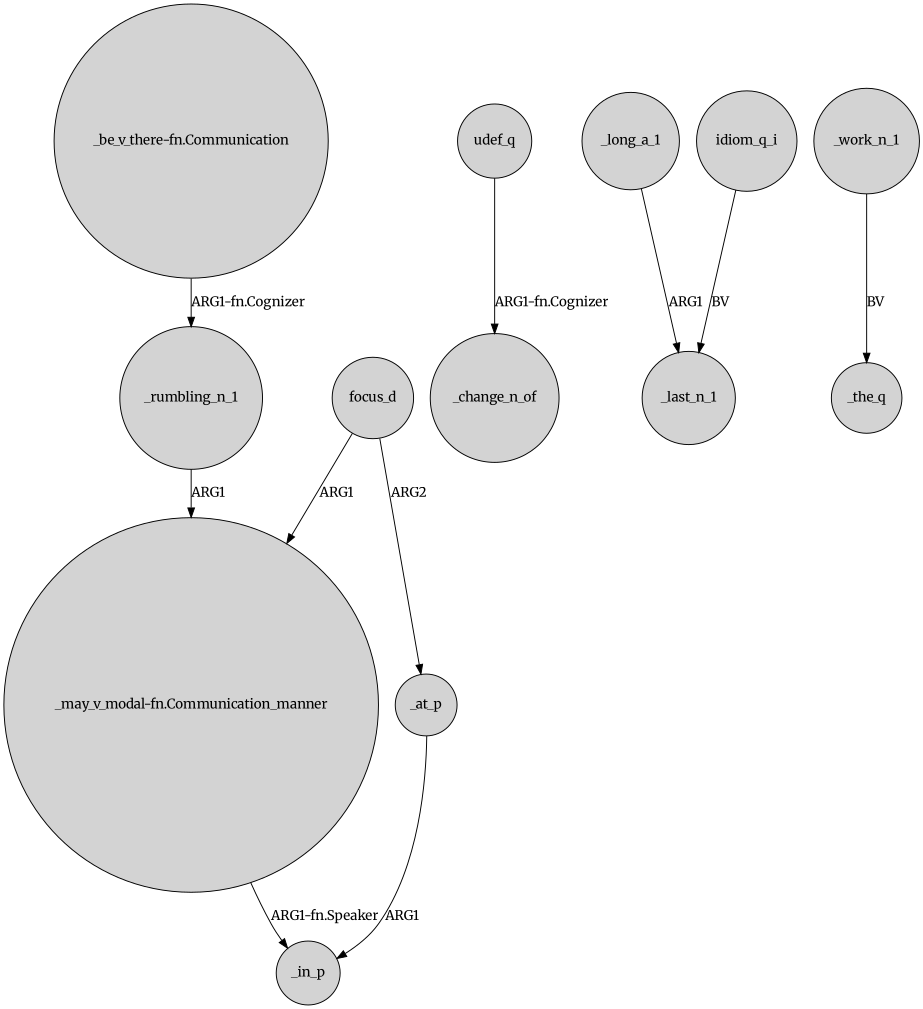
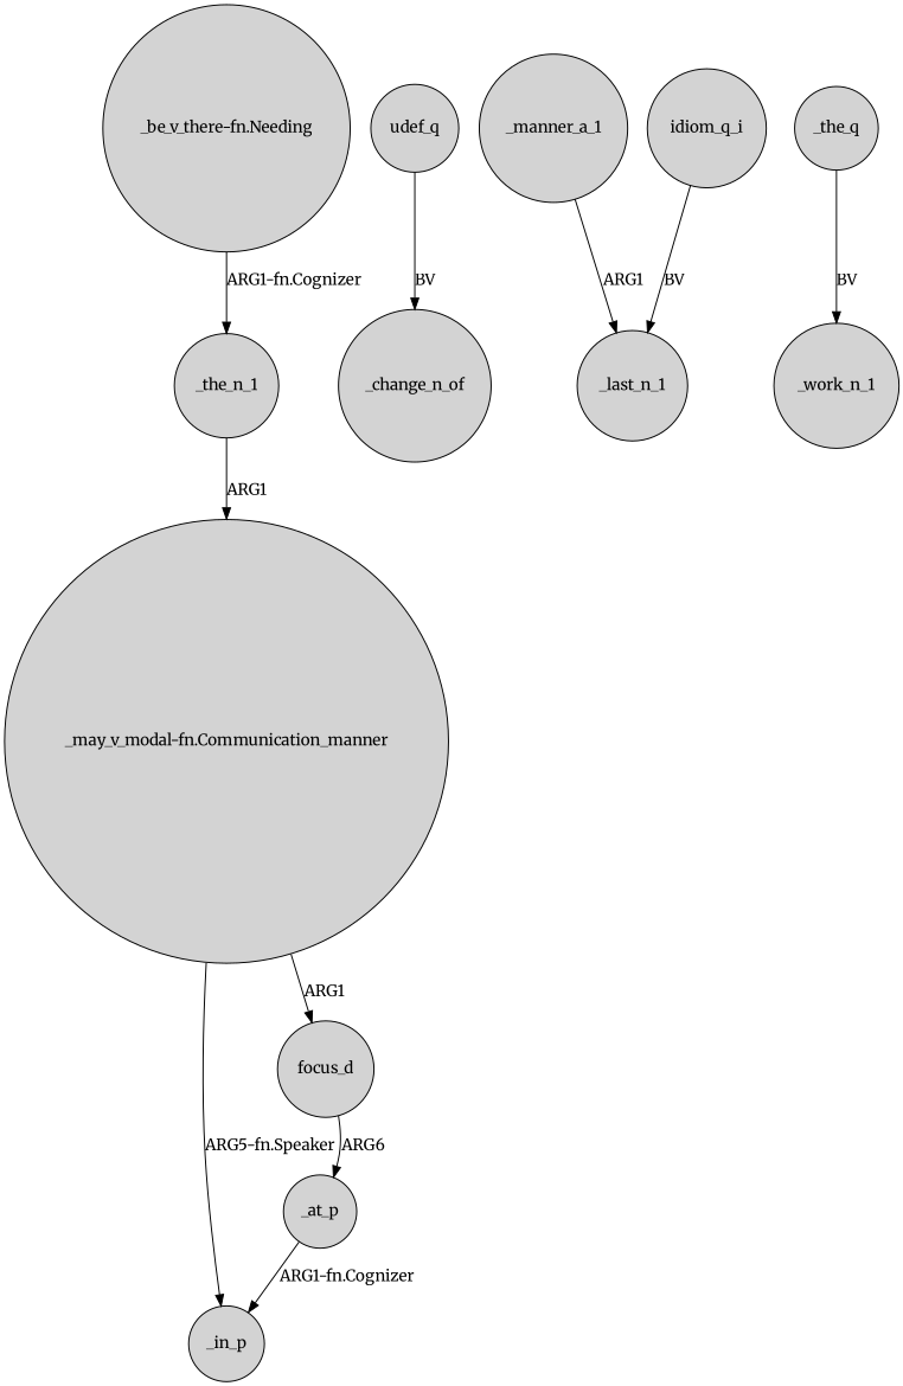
  digraph {
    fontname=Merriweather
    node [fontname=Merriweather shape=circle style=filled]
    edge [fontname=Merriweather]
    _at_p
    _in_p
    udef_q
    _change_n_of
-   _rumbling_n_1
+   _rumbling_n_1 [label=_the_n_1]
    "_may_v_modal-fn.Communication_manner"
-   _long_a_1
+   _long_a_1 [label=_manner_a_1]
    _last_n_1
    _the_q
    _work_n_1
    focus_d
    idiom_q_i
-   "_be_v_there-fn.Needing" [label="_be_v_there-fn.Communication"]
-   _at_p -> _in_p [label=ARG1]
-   udef_q -> _change_n_of [label="ARG1-fn.Cognizer"]
+   "_be_v_there-fn.Needing"
+   _at_p -> _in_p [label="ARG1-fn.Cognizer"]
+   udef_q -> _change_n_of [label=BV]
    _rumbling_n_1 -> "_may_v_modal-fn.Communication_manner" [label=ARG1]
-   "_may_v_modal-fn.Communication_manner" -> _in_p [label="ARG1-fn.Speaker"]
+   "_may_v_modal-fn.Communication_manner" -> _in_p [label="ARG5-fn.Speaker"]
    _long_a_1 -> _last_n_1 [label=ARG1]
-   _work_n_1 -> _the_q [label=BV]
-   focus_d -> _at_p [label=ARG2]
-   focus_d -> "_may_v_modal-fn.Communication_manner" [label=ARG1]
+   _the_q -> _work_n_1 [label=BV]
+   focus_d -> _at_p [label=ARG6]
+   "_may_v_modal-fn.Communication_manner" -> focus_d [label=ARG1]
    idiom_q_i -> _last_n_1 [label=BV]
    "_be_v_there-fn.Needing" -> _rumbling_n_1 [label="ARG1-fn.Cognizer"]
  }
